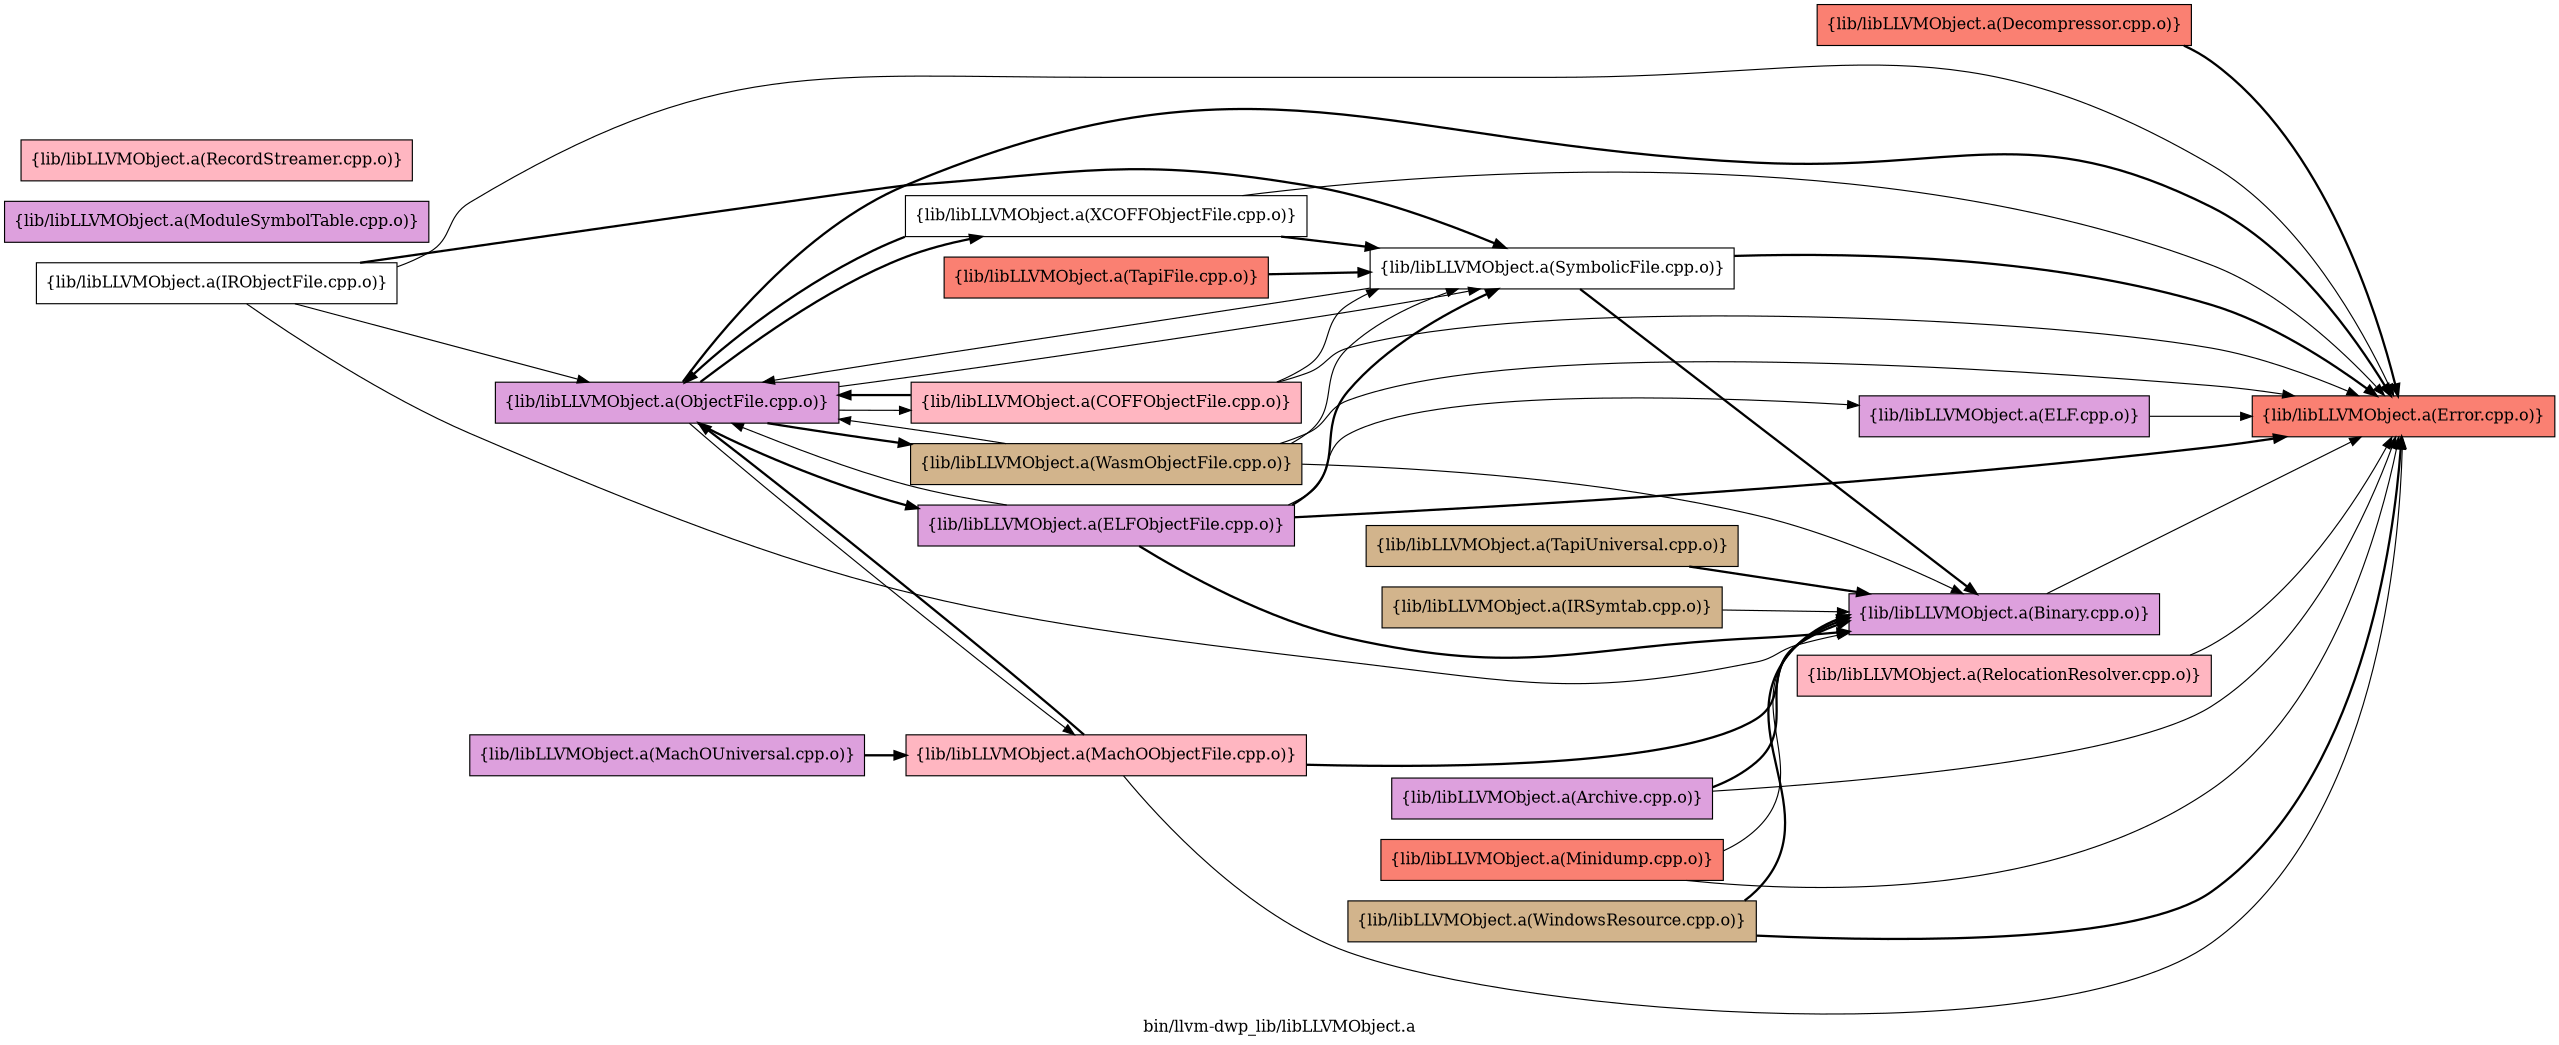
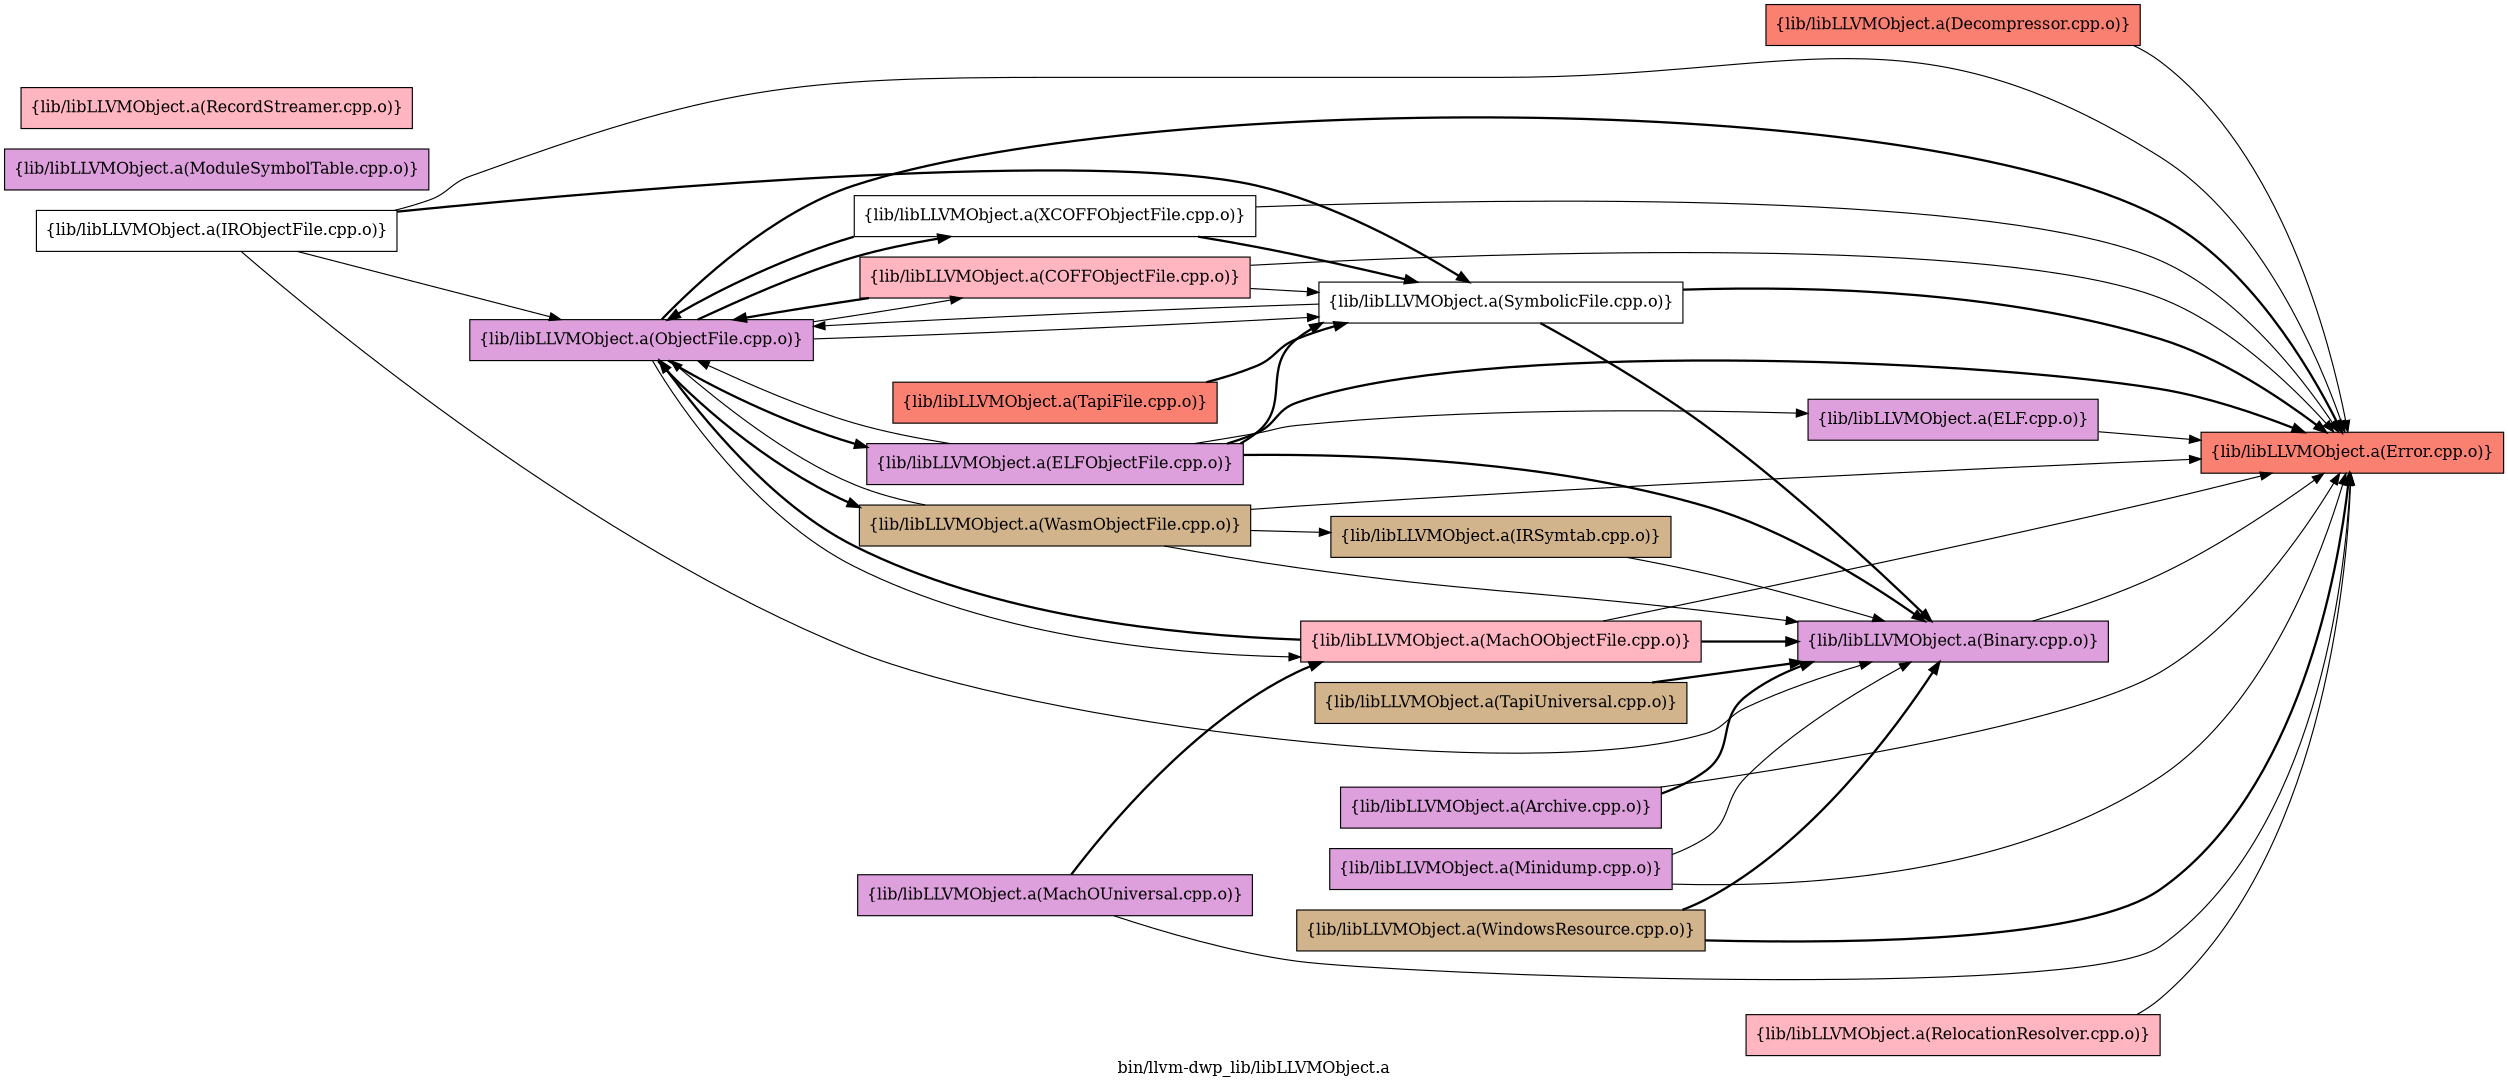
  digraph {
    label="bin/llvm-dwp_lib/libLLVMObject.a"
    rankdir=LR
    node [fillcolor=plum group=0 shape=box style=filled]
    edge [style=solid]
    n1 [fillcolor=salmon label="{lib/libLLVMObject.a(Decompressor.cpp.o)}"]
    n2 [fillcolor=salmon label="{lib/libLLVMObject.a(Error.cpp.o)}"]
    n3 [label="{lib/libLLVMObject.a(ObjectFile.cpp.o)}"]
    n4 [fillcolor=lightpink label="{lib/libLLVMObject.a(MachOObjectFile.cpp.o)}"]
    n5 [label="{lib/libLLVMObject.a(ELFObjectFile.cpp.o)}"]
    n6 [fillcolor=lightpink label="{lib/libLLVMObject.a(COFFObjectFile.cpp.o)}"]
    n7 [fillcolor=white label="{lib/libLLVMObject.a(SymbolicFile.cpp.o)}"]
    n8 [fillcolor=tan label="{lib/libLLVMObject.a(WasmObjectFile.cpp.o)}"]
    n9 [fillcolor=white label="{lib/libLLVMObject.a(XCOFFObjectFile.cpp.o)}"]
    n10 [label="{lib/libLLVMObject.a(Binary.cpp.o)}"]
    n11 [label="{lib/libLLVMObject.a(ELF.cpp.o)}"]
    n12 [fillcolor=lightpink label="{lib/libLLVMObject.a(RelocationResolver.cpp.o)}"]
    n13 [label="{lib/libLLVMObject.a(Archive.cpp.o)}"]
    n14 [label="{lib/libLLVMObject.a(MachOUniversal.cpp.o)}"]
    n15 [fillcolor=white label="{lib/libLLVMObject.a(IRObjectFile.cpp.o)}"]
    n16 [fillcolor=tan label="{lib/libLLVMObject.a(IRSymtab.cpp.o)}"]
-   n17 [fillcolor=salmon label="{lib/libLLVMObject.a(Minidump.cpp.o)}"]
+   n17 [label="{lib/libLLVMObject.a(Minidump.cpp.o)}"]
    n18 [label="{lib/libLLVMObject.a(ModuleSymbolTable.cpp.o)}"]
    n19 [fillcolor=lightpink label="{lib/libLLVMObject.a(RecordStreamer.cpp.o)}"]
    n20 [fillcolor=tan label="{lib/libLLVMObject.a(TapiUniversal.cpp.o)}"]
    n21 [fillcolor=salmon label="{lib/libLLVMObject.a(TapiFile.cpp.o)}"]
    n22 [fillcolor=tan label="{lib/libLLVMObject.a(WindowsResource.cpp.o)}"]
    subgraph sub_1 {
      rank=same
      n1
    }
    subgraph sub_2 {
      rank=same
      n1
    }
-   n1 -> n2 [style=bold]
+   n1 -> n2
    n3 -> n2 [style=bold]
    n3 -> n4
    n3 -> n5 [style=bold]
    n3 -> n6
    n3 -> n7
    n3 -> n8 [style=bold]
    n3 -> n9 [style=bold]
    n4 -> n2
    n4 -> n3 [style=bold]
    n4 -> n10 [style=bold]
    n5 -> n2 [style=bold]
    n5 -> n3
    n5 -> n7 [style=bold]
    n5 -> n10 [style=bold]
    n5 -> n11
    n6 -> n2
    n6 -> n3 [style=bold]
    n6 -> n7
    n7 -> n2 [style=bold]
    n7 -> n3
    n7 -> n10 [style=bold]
    n8 -> n2
    n8 -> n3
-   n8 -> n7
+   n8 -> n16
    n8 -> n10
    n9 -> n2
    n9 -> n3 [style=bold]
    n9 -> n7 [style=bold]
    n10 -> n2
    n11 -> n2
    n12 -> n2
    n13 -> n2
    n13 -> n10 [style=bold]
+   n14 -> n2
    n14 -> n4 [style=bold]
    n15 -> n2
    n15 -> n3
    n15 -> n7 [style=bold]
    n15 -> n10
    n16 -> n10
    n17 -> n2
    n17 -> n10
    n20 -> n10 [style=bold]
    n21 -> n7 [style=bold]
    n22 -> n2 [style=bold]
    n22 -> n10 [style=bold]
  }
